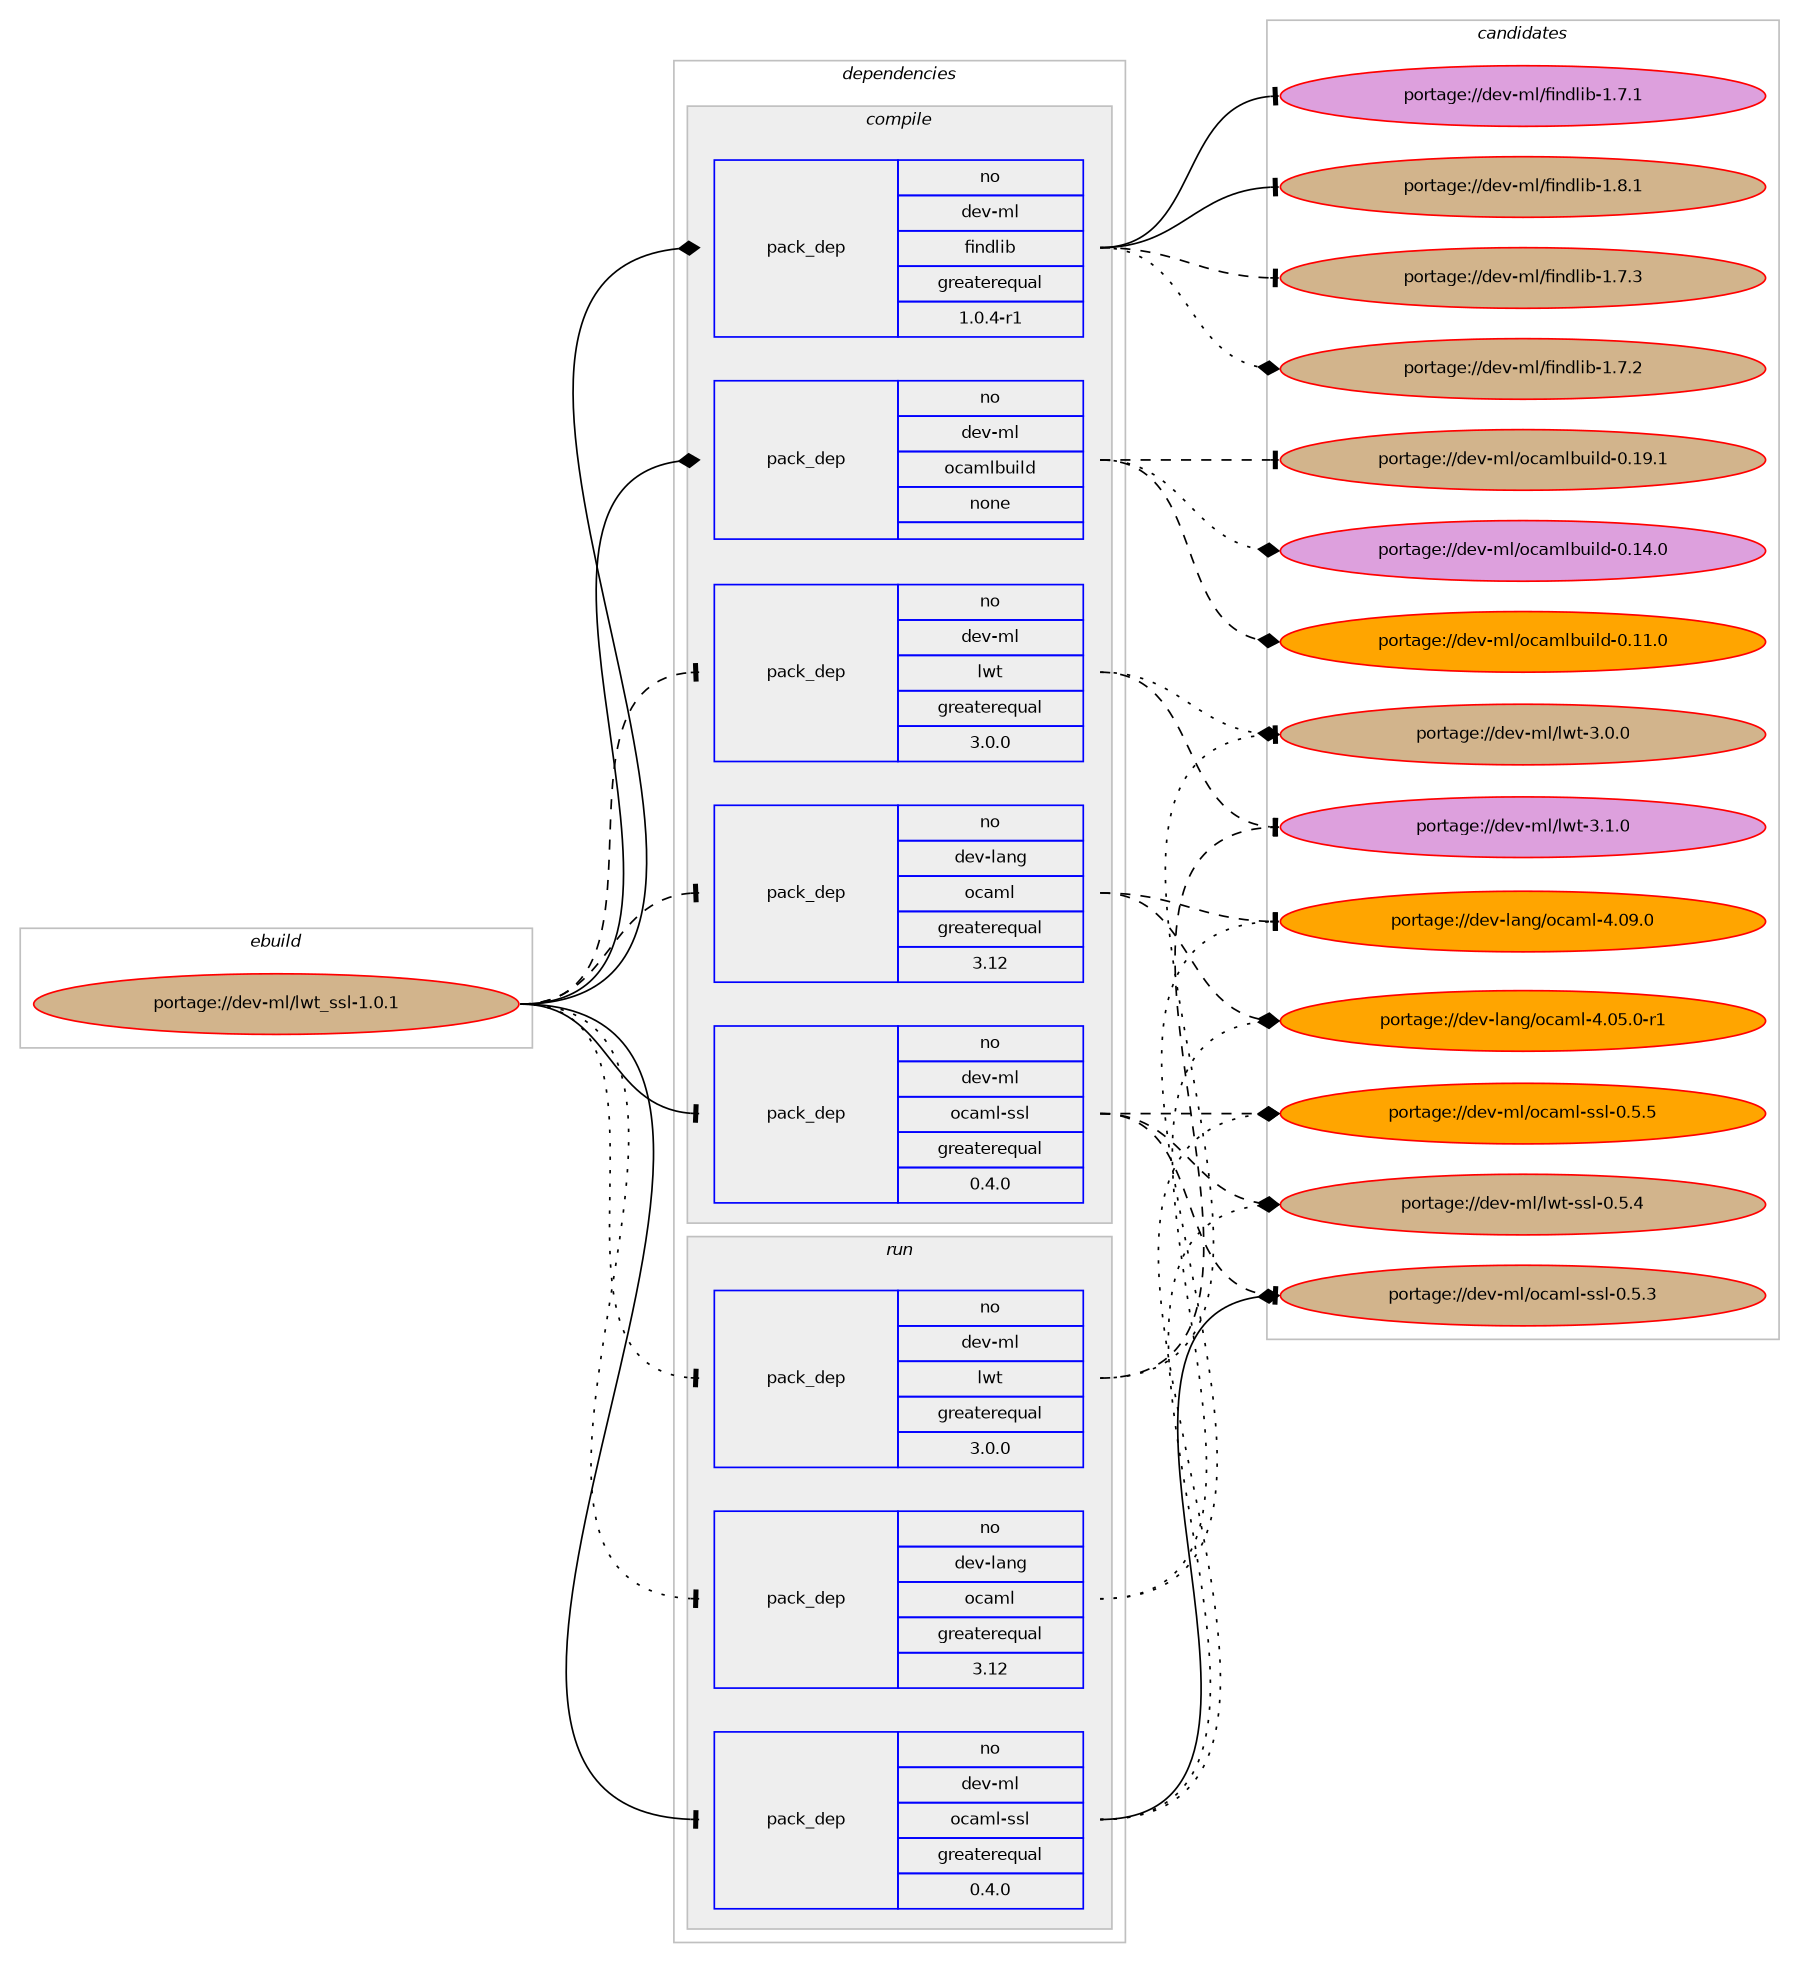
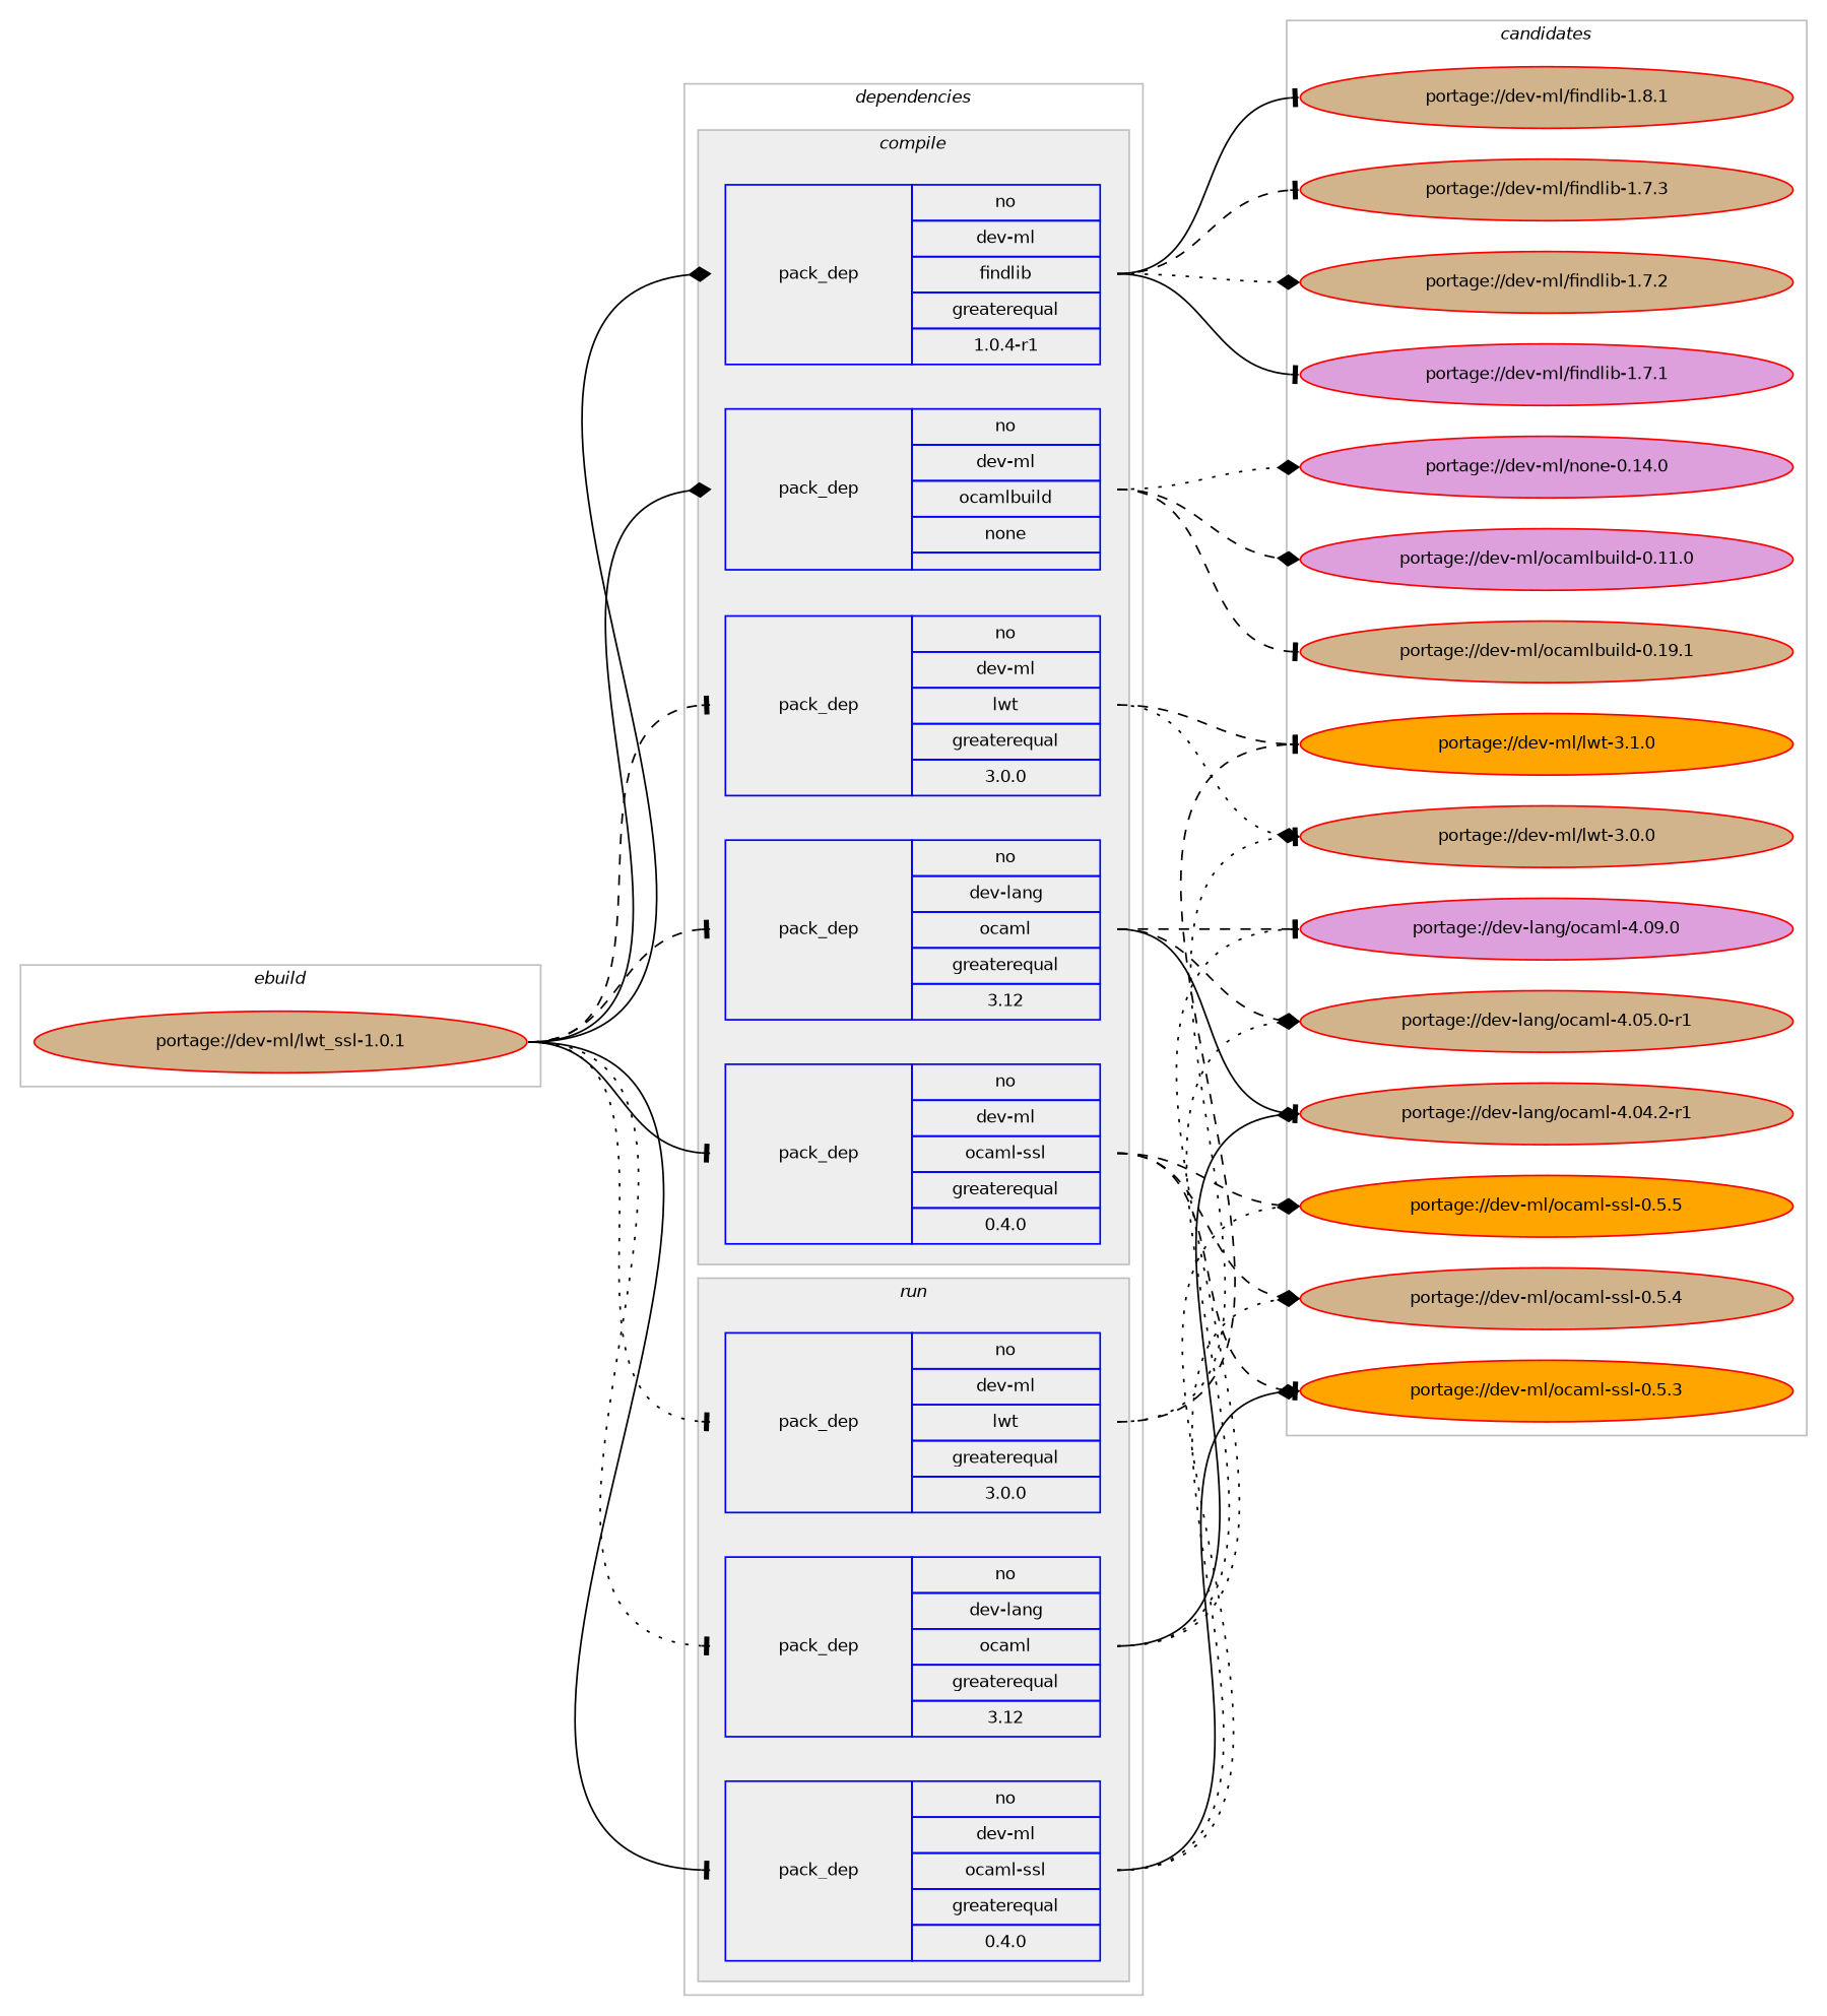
  digraph {
    compound=true
    concentrate=true
    fontname=Helvetica
    fontsize=10
    newrank=true
    rankdir=LR
    ranksep=1.5
    node [color=red fillcolor=tan fontname=Helvetica fontsize=10 style=filled]
    edge [arrowhead=tee headport=w style=dashed tailport=e weight=100]
    n1 [label="portage://dev-ml/lwt_ssl-1.0.1" width=4]
    n2 [color=blue label=<<TABLE BORDER="0" CELLBORDER="1" CELLSPACING="0" CELLPADDING="4" WIDTH="220"><TR><TD ROWSPAN="6" CELLPADDING="30">pack_dep</TD></TR><TR><TD WIDTH="110">no</TD></TR><TR><TD>dev-lang</TD></TR><TR><TD>ocaml</TD></TR><TR><TD>greaterequal</TD></TR><TR><TD>3.12</TD></TR></TABLE>> shape=none fillcolor="" style=""]
    n3 [color=blue label=<<TABLE BORDER="0" CELLBORDER="1" CELLSPACING="0" CELLPADDING="4" WIDTH="220"><TR><TD ROWSPAN="6" CELLPADDING="30">pack_dep</TD></TR><TR><TD WIDTH="110">no</TD></TR><TR><TD>dev-ml</TD></TR><TR><TD>findlib</TD></TR><TR><TD>greaterequal</TD></TR><TR><TD>1.0.4-r1</TD></TR></TABLE>> shape=none fillcolor="" style=""]
    n4 [color=blue label=<<TABLE BORDER="0" CELLBORDER="1" CELLSPACING="0" CELLPADDING="4" WIDTH="220"><TR><TD ROWSPAN="6" CELLPADDING="30">pack_dep</TD></TR><TR><TD WIDTH="110">no</TD></TR><TR><TD>dev-ml</TD></TR><TR><TD>lwt</TD></TR><TR><TD>greaterequal</TD></TR><TR><TD>3.0.0</TD></TR></TABLE>> shape=none fillcolor="" style=""]
    n5 [color=blue label=<<TABLE BORDER="0" CELLBORDER="1" CELLSPACING="0" CELLPADDING="4" WIDTH="220"><TR><TD ROWSPAN="6" CELLPADDING="30">pack_dep</TD></TR><TR><TD WIDTH="110">no</TD></TR><TR><TD>dev-ml</TD></TR><TR><TD>ocaml-ssl</TD></TR><TR><TD>greaterequal</TD></TR><TR><TD>0.4.0</TD></TR></TABLE>> shape=none fillcolor="" style=""]
    n6 [color=blue label=<<TABLE BORDER="0" CELLBORDER="1" CELLSPACING="0" CELLPADDING="4" WIDTH="220"><TR><TD ROWSPAN="6" CELLPADDING="30">pack_dep</TD></TR><TR><TD WIDTH="110">no</TD></TR><TR><TD>dev-ml</TD></TR><TR><TD>ocamlbuild</TD></TR><TR><TD>none</TD></TR><TR><TD></TD></TR></TABLE>> shape=none fillcolor="" style=""]
    n7 [color=blue label=<<TABLE BORDER="0" CELLBORDER="1" CELLSPACING="0" CELLPADDING="4" WIDTH="220"><TR><TD ROWSPAN="6" CELLPADDING="30">pack_dep</TD></TR><TR><TD WIDTH="110">no</TD></TR><TR><TD>dev-lang</TD></TR><TR><TD>ocaml</TD></TR><TR><TD>greaterequal</TD></TR><TR><TD>3.12</TD></TR></TABLE>> shape=none fillcolor="" style=""]
    n8 [color=blue label=<<TABLE BORDER="0" CELLBORDER="1" CELLSPACING="0" CELLPADDING="4" WIDTH="220"><TR><TD ROWSPAN="6" CELLPADDING="30">pack_dep</TD></TR><TR><TD WIDTH="110">no</TD></TR><TR><TD>dev-ml</TD></TR><TR><TD>lwt</TD></TR><TR><TD>greaterequal</TD></TR><TR><TD>3.0.0</TD></TR></TABLE>> shape=none fillcolor="" style=""]
    n9 [color=blue label=<<TABLE BORDER="0" CELLBORDER="1" CELLSPACING="0" CELLPADDING="4" WIDTH="220"><TR><TD ROWSPAN="6" CELLPADDING="30">pack_dep</TD></TR><TR><TD WIDTH="110">no</TD></TR><TR><TD>dev-ml</TD></TR><TR><TD>ocaml-ssl</TD></TR><TR><TD>greaterequal</TD></TR><TR><TD>0.4.0</TD></TR></TABLE>> shape=none fillcolor="" style=""]
-   n10 [fillcolor=orange label="portage://dev-lang/ocaml-4.09.0" width=4]
-   n11 [fillcolor=orange label="portage://dev-lang/ocaml-4.05.0-r1" width=4]
+   n10 [fillcolor=plum label="portage://dev-lang/ocaml-4.09.0" width=4]
+   n11 [label="portage://dev-lang/ocaml-4.05.0-r1" width=4]
+   n12 [label="portage://dev-lang/ocaml-4.04.2-r1" width=4]
    n13 [label="portage://dev-ml/findlib-1.8.1" width=4]
    n14 [label="portage://dev-ml/findlib-1.7.3" width=4]
    n15 [label="portage://dev-ml/findlib-1.7.2" width=4]
    n16 [fillcolor=plum label="portage://dev-ml/findlib-1.7.1" width=4]
-   n17 [fillcolor=plum label="portage://dev-ml/lwt-3.1.0" width=4]
+   n17 [fillcolor=orange label="portage://dev-ml/lwt-3.1.0" width=4]
    n18 [label="portage://dev-ml/lwt-3.0.0" width=4]
    n19 [fillcolor=orange label="portage://dev-ml/ocaml-ssl-0.5.5" width=4]
-   n20 [label="portage://dev-ml/lwt-ssl-0.5.4" width=4]
-   n21 [label="portage://dev-ml/ocaml-ssl-0.5.3" width=4]
-   n22 [fillcolor=plum label="portage://dev-ml/ocamlbuild-0.14.0" width=4]
-   n23 [fillcolor=orange label="portage://dev-ml/ocamlbuild-0.11.0" width=4]
+   n20 [label="portage://dev-ml/ocaml-ssl-0.5.4" width=4]
+   n21 [fillcolor=orange label="portage://dev-ml/ocaml-ssl-0.5.3" width=4]
+   n22 [fillcolor=plum label="portage://dev-ml/none-0.14.0" width=4]
+   n23 [fillcolor=plum label="portage://dev-ml/ocamlbuild-0.11.0" width=4]
    n24 [label="portage://dev-ml/ocamlbuild-0.19.1" width=4]
    subgraph cluster_1 {
      color=gray
      label=<<i>ebuild</i>>
      n1
    }
    subgraph cluster_2 {
      color=gray
      label=<<i>dependencies</i>>
      subgraph cluster_3 {
        color=gray
        fillcolor="#eeeeee"
        label=<<i>compile</i>>
        style=filled
        subgraph sub_4 {
          color=gray
          fillcolor="#eeeeee"
          label=<<i>compile</i>>
          style=filled
          n2
        }
        subgraph sub_5 {
          color=gray
          fillcolor="#eeeeee"
          label=<<i>compile</i>>
          style=filled
          n3
        }
        subgraph sub_6 {
          color=gray
          fillcolor="#eeeeee"
          label=<<i>compile</i>>
          style=filled
          n4
        }
        subgraph sub_7 {
          color=gray
          fillcolor="#eeeeee"
          label=<<i>compile</i>>
          style=filled
          n5
        }
        subgraph sub_8 {
          color=gray
          fillcolor="#eeeeee"
          label=<<i>compile</i>>
          style=filled
          n6
        }
      }
      subgraph cluster_9 {
        color=gray
        fillcolor="#eeeeee"
        label=<<i>compile and run</i>>
        style=filled
      }
      subgraph cluster_10 {
        color=gray
        fillcolor="#eeeeee"
        label=<<i>run</i>>
        style=filled
        subgraph sub_11 {
          color=gray
          fillcolor="#eeeeee"
          label=<<i>run</i>>
          style=filled
          n7
        }
        subgraph sub_12 {
          color=gray
          fillcolor="#eeeeee"
          label=<<i>run</i>>
          style=filled
          n8
        }
        subgraph sub_13 {
          color=gray
          fillcolor="#eeeeee"
          label=<<i>run</i>>
          style=filled
          n9
        }
      }
    }
    subgraph cluster_14 {
      color=gray
      label=<<i>candidates</i>>
      rank=same
      subgraph sub_15 {
        color=black
        label=<<i>candidates</i>>
        nodesep=1
        rank=same
        n10
        n11
+       n12
      }
      subgraph sub_16 {
        color=black
        label=<<i>candidates</i>>
        nodesep=1
        rank=same
        n13
        n14
        n15
        n16
      }
      subgraph sub_17 {
        color=black
        label=<<i>candidates</i>>
        nodesep=1
        rank=same
        n17
        n18
      }
      subgraph sub_18 {
        color=black
        label=<<i>candidates</i>>
        nodesep=1
        rank=same
        n19
        n20
        n21
      }
      subgraph sub_19 {
        color=black
        label=<<i>candidates</i>>
        nodesep=1
        rank=same
        n22
        n23
        n24
      }
      subgraph sub_20 {
        color=black
        label=<<i>candidates</i>>
        nodesep=1
        rank=same
        n10
        n11
+       n12
      }
      subgraph sub_21 {
        color=black
        label=<<i>candidates</i>>
        nodesep=1
        rank=same
        n17
        n18
      }
      subgraph sub_22 {
        color=black
        label=<<i>candidates</i>>
        nodesep=1
        rank=same
        n19
        n20
        n21
      }
    }
    n1 -> n2 [weight=20]
    n1 -> n3 [arrowhead=diamond style=solid weight=20]
    n1 -> n4 [weight=20]
    n1 -> n5 [style=solid weight=20]
    n1 -> n6 [arrowhead=diamond style=solid weight=20]
    n1 -> n7 [style=dotted weight=20]
    n1 -> n8 [style=dotted weight=20]
    n1 -> n9 [style=solid weight=20]
    n2 -> n10
    n2 -> n11 [arrowhead=diamond]
+   n2 -> n12 [style=solid]
    n3 -> n13 [style=solid]
    n3 -> n14
    n3 -> n15 [arrowhead=diamond style=dotted]
    n3 -> n16 [style=solid]
    n4 -> n17
    n4 -> n18 [arrowhead=diamond style=dotted]
    n5 -> n19 [arrowhead=diamond]
    n5 -> n20 [arrowhead=diamond]
    n5 -> n21
    n6 -> n22 [arrowhead=diamond style=dotted]
    n6 -> n23 [arrowhead=diamond]
    n6 -> n24
    n7 -> n10 [style=dotted]
    n7 -> n11 [arrowhead=diamond style=dotted]
+   n7 -> n12 [arrowhead=diamond style=solid]
    n8 -> n17
    n8 -> n18 [style=dotted]
    n9 -> n19 [arrowhead=diamond style=dotted]
    n9 -> n20 [arrowhead=diamond style=dotted]
    n9 -> n21 [arrowhead=diamond style=solid]
  }
